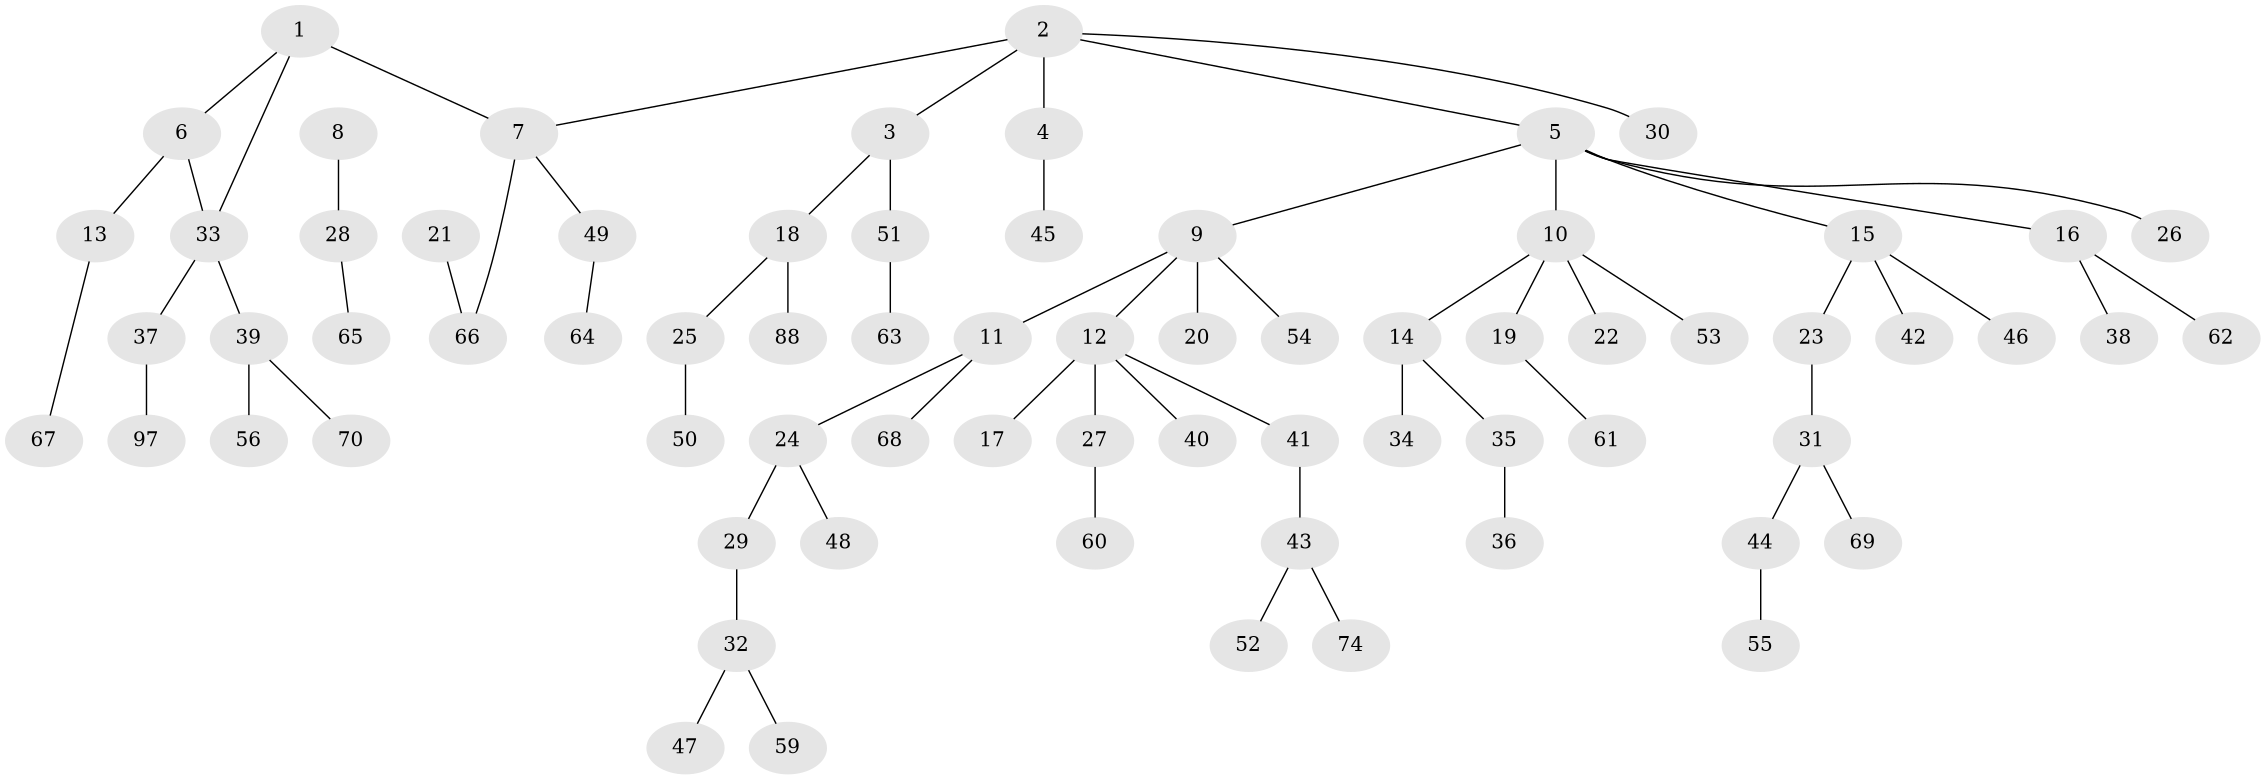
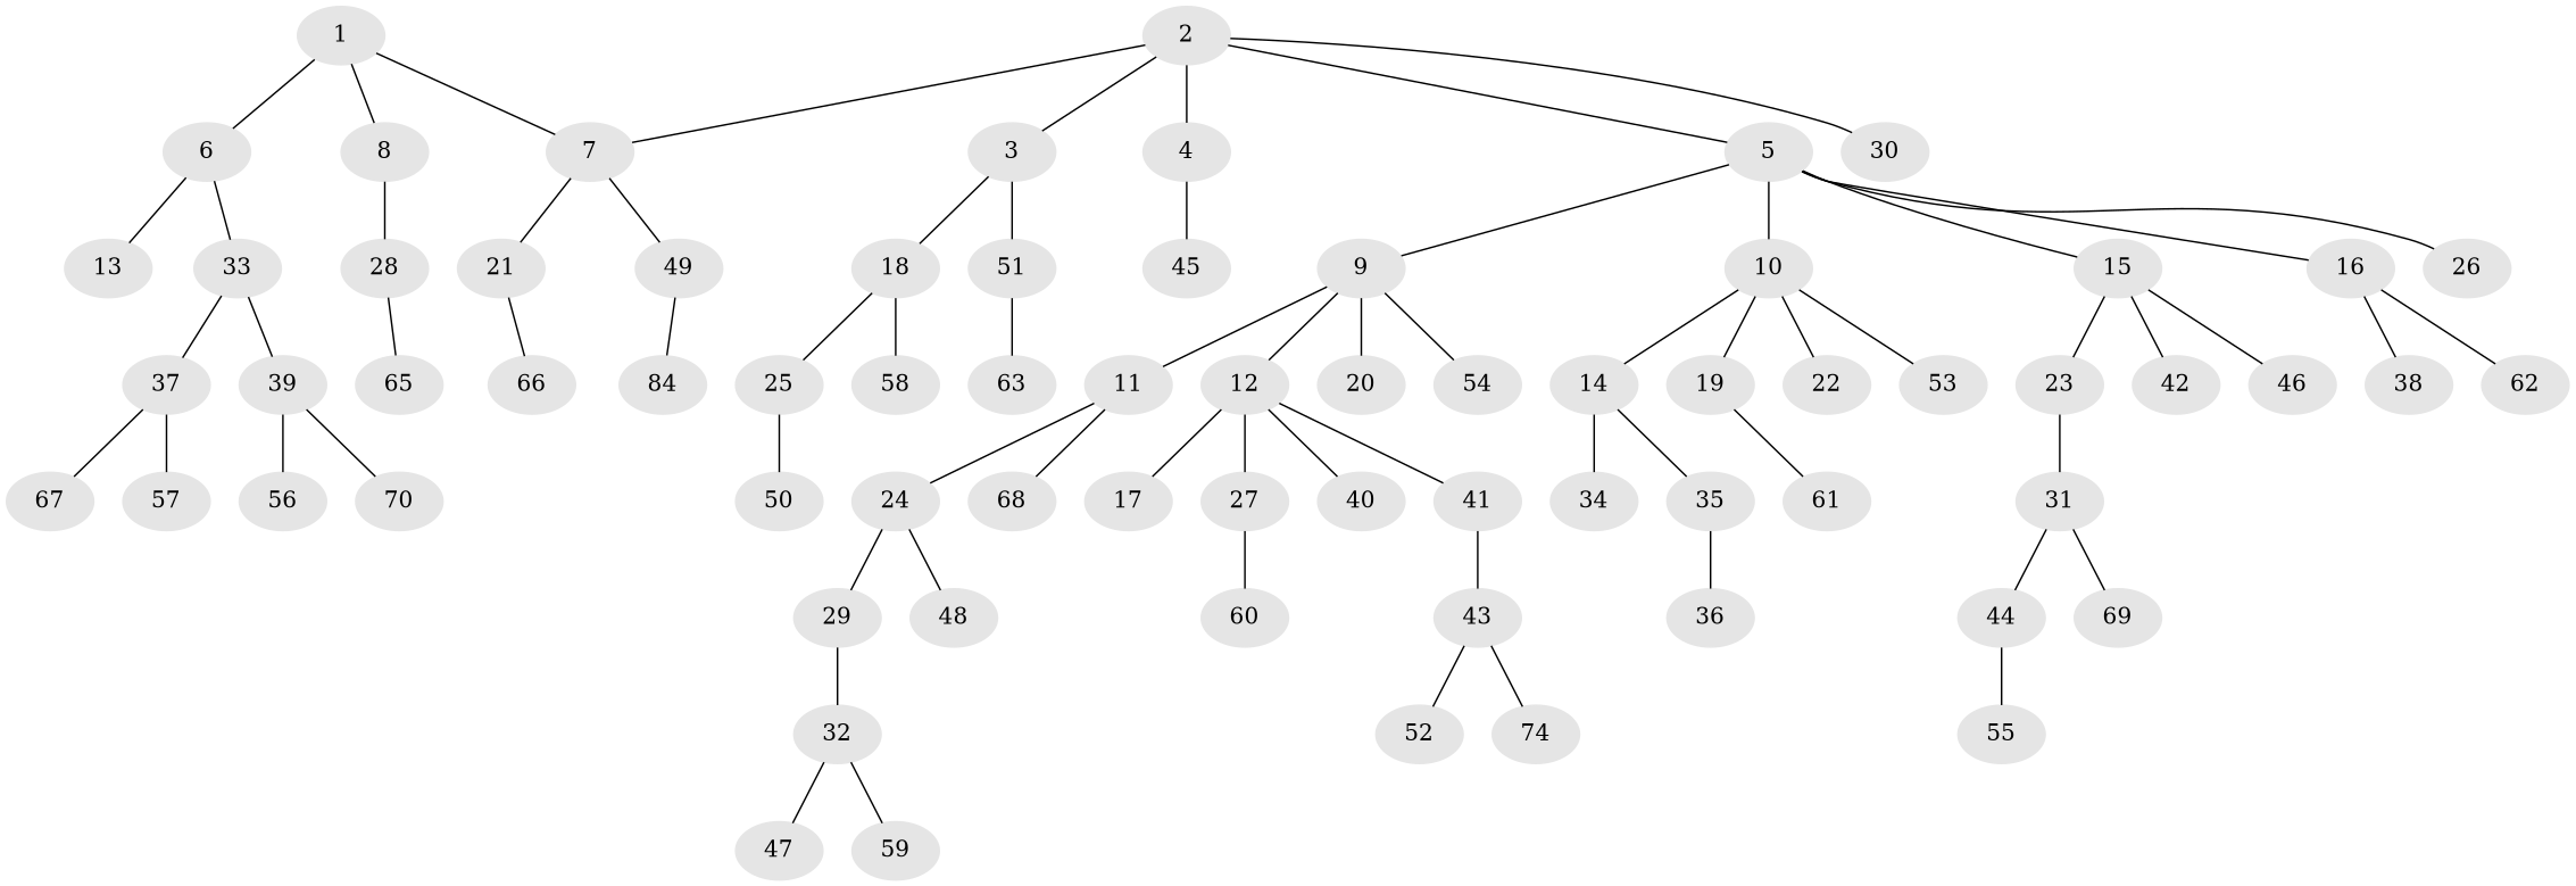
  graph {
    node [color=gray90 style=filled]
    1
    6
    8
    7
    2
    3
    4
    5
    30
    13
    33
    28
    18
    51
    45
    9
    10
    15
    16
    26
    21
    49
    25
-   58 [label=88]
+   58
    63
    11
    12
    20
    54
    14
    19
    22
    53
    23
    42
    46
    38
    62
    67
    37
    39
    66
-   64
+   64 [label=84]
    65
    24
    68
    17
    27
    40
    41
    34
    35
    61
    29
    48
    60
    43
    36
    31
    50
    44
    69
    32
    47
    59
    55
-   57 [label=97]
+   57
    56
    70
    52
    n71 [label=74]
    1 -- 6
-   1 -- 33
+   1 -- 8
    1 -- 7
    6 -- 13
    6 -- 33
    8 -- 28
-   7 -- 66
+   7 -- 21
    7 -- 49
    2 -- 7
    2 -- 3
    2 -- 4
    2 -- 5
    2 -- 30
    3 -- 18
    3 -- 51
    4 -- 45
    5 -- 9
    5 -- 10
    5 -- 15
    5 -- 16
    5 -- 26
-   13 -- 67
+   37 -- 67
    33 -- 37
    33 -- 39
    28 -- 65
    18 -- 25
    18 -- 58
    51 -- 63
    9 -- 11
    9 -- 12
    9 -- 20
    9 -- 54
    10 -- 14
    10 -- 19
    10 -- 22
    10 -- 53
    15 -- 23
    15 -- 42
    15 -- 46
    16 -- 38
    16 -- 62
    21 -- 66
    49 -- 64
    25 -- 50
    11 -- 24
    11 -- 68
    12 -- 17
    12 -- 27
    12 -- 40
    12 -- 41
    14 -- 34
    14 -- 35
    19 -- 61
    23 -- 31
    37 -- 57
    39 -- 56
    39 -- 70
    24 -- 29
    24 -- 48
    27 -- 60
    41 -- 43
    35 -- 36
    29 -- 32
    43 -- 52
    43 -- n71
    31 -- 44
    31 -- 69
    44 -- 55
    32 -- 47
    32 -- 59
  }
